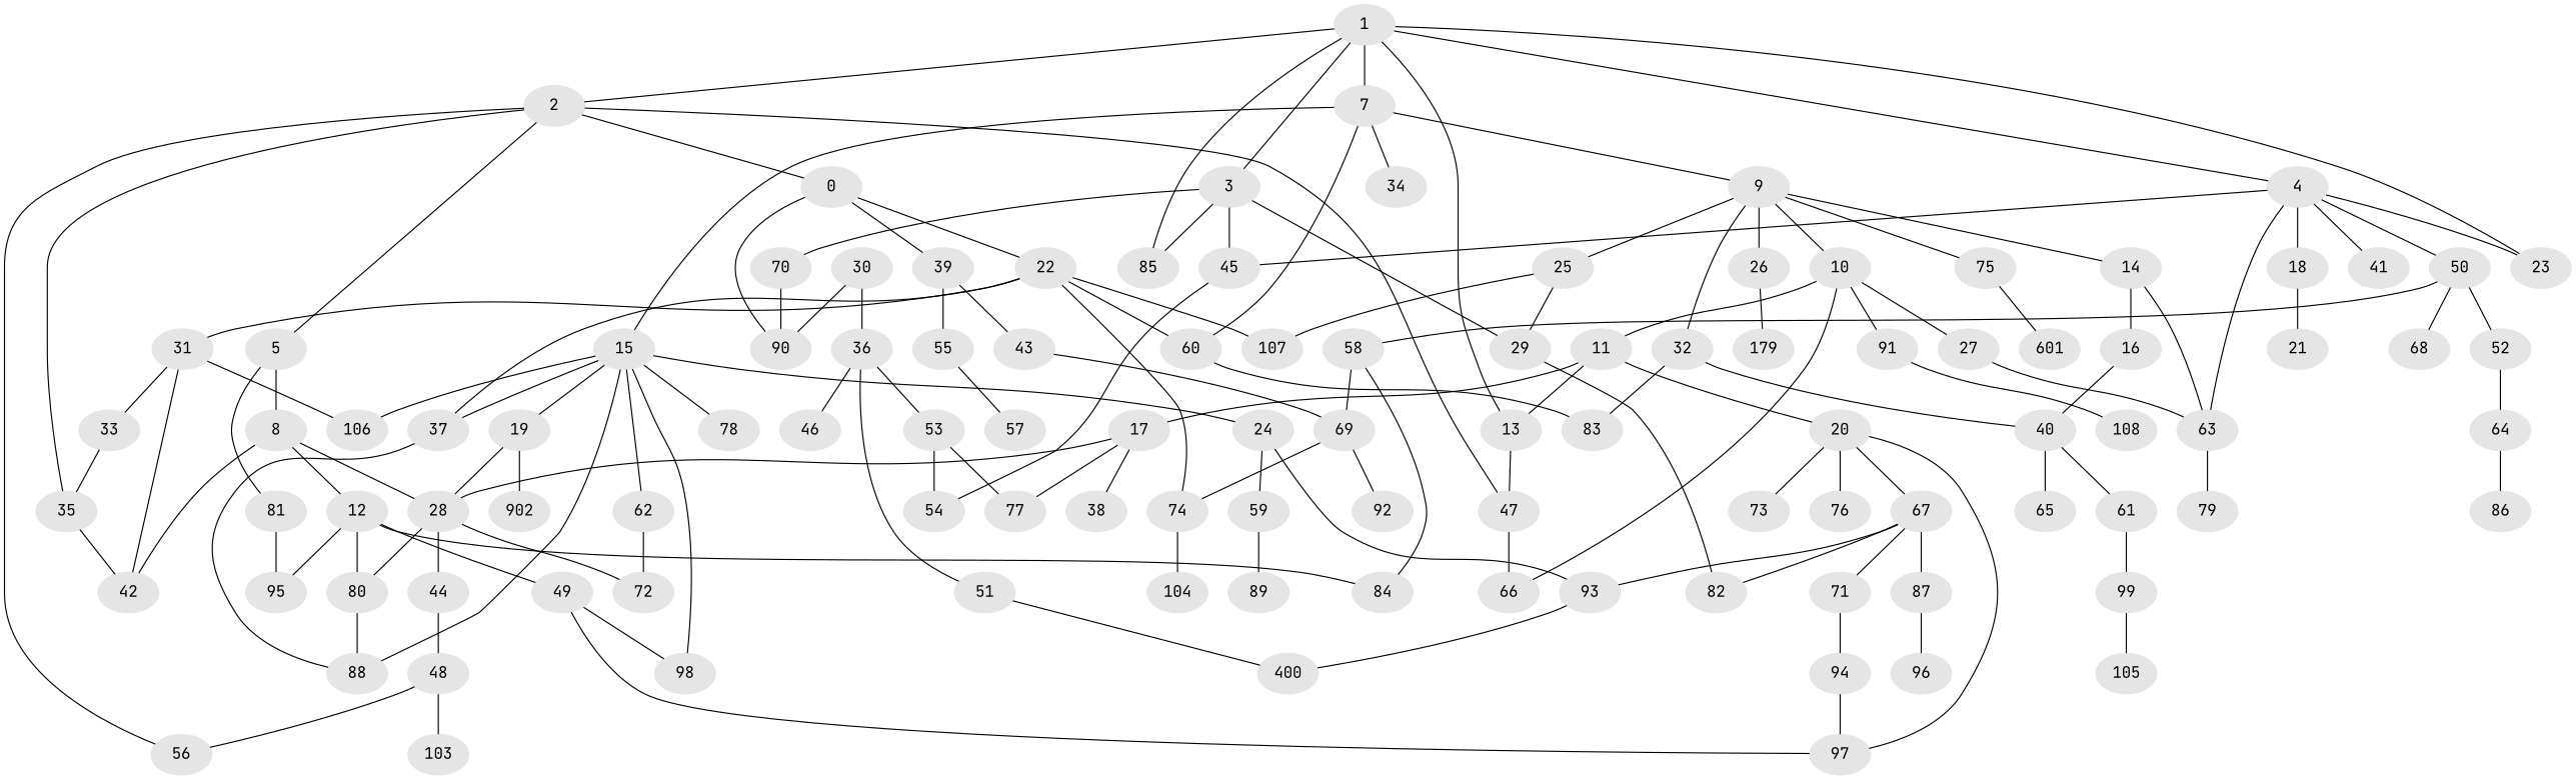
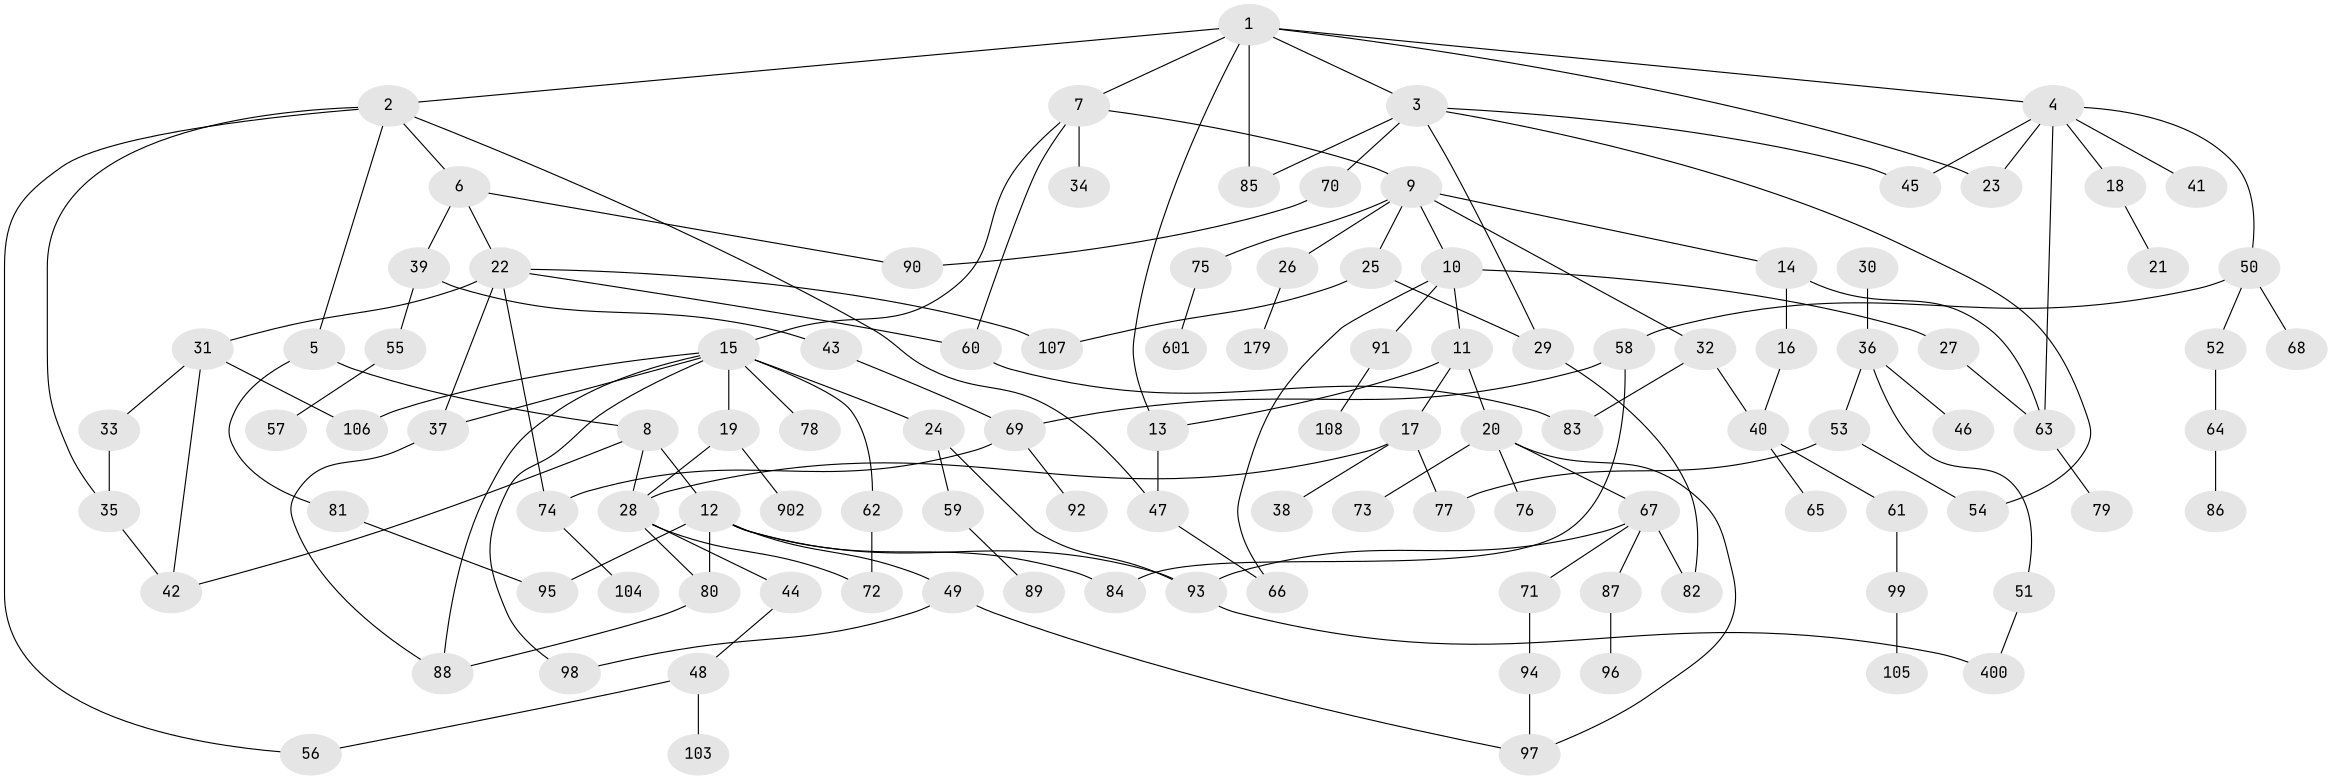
  graph {
    fontname="JetBrains Mono"
    node [color=gray90 fontname="JetBrains Mono" style=filled]
    edge [fontname="JetBrains Mono"]
    1
    2
    3
    4
    7
    13
    23
    85
    5
-   6 [label=0]
+   6
    35
    47
    56
    29
    45
    70
    18
    41
    50
    63
    9
    15
    34
    60
    8
    81
    22
    39
    90
    42
    66
    82
    54
    21
    52
    58
    68
    79
    12
    28
    95
    37
    31
    74
    107
    43
    55
    10
    14
    25
    26
    32
    75
    19
    24
    62
    78
    88
    98
    106
    83
    49
    80
    84
    93
    44
    72
    11
    27
    91
    16
    n72 [label=179]
    40
    n74 [label=601]
    17
    20
    108
    38
    77
    67
    73
    76
    97
    n84 [label=400]
    n85 [label=902]
    59
    61
    65
    30
    36
    71
    87
    33
    104
    89
    48
    46
    51
    53
    69
    57
    99
    92
    103
    64
    86
    105
    94
    96
    1 -- 2
    1 -- 3
    1 -- 4
    1 -- 7
    1 -- 13
    1 -- 23
    1 -- 85
    2 -- 5
    2 -- 6
    2 -- 35
    2 -- 47
    2 -- 56
    3 -- 85
    3 -- 29
    3 -- 45
    3 -- 70
    4 -- 23
    4 -- 45
    4 -- 18
    4 -- 41
    4 -- 50
    4 -- 63
    7 -- 9
    7 -- 15
    7 -- 34
    7 -- 60
    13 -- 47
    5 -- 8
    5 -- 81
    6 -- 22
    6 -- 39
    6 -- 90
    35 -- 42
    47 -- 66
    29 -- 82
-   45 -- 54
+   3 -- 54
    70 -- 90
    18 -- 21
    50 -- 52
    50 -- 58
    50 -- 68
    63 -- 79
    9 -- 10
    9 -- 14
    9 -- 25
    9 -- 26
    9 -- 32
    9 -- 75
    15 -- 37
    15 -- 19
    15 -- 24
    15 -- 62
    15 -- 78
    15 -- 88
    15 -- 98
    15 -- 106
    60 -- 83
    8 -- 42
    8 -- 12
    8 -- 28
    81 -- 95
    22 -- 60
    22 -- 37
    22 -- 31
    22 -- 74
    22 -- 107
    39 -- 43
    39 -- 55
    52 -- 64
    58 -- 84
    58 -- 69
    12 -- 95
    12 -- 49
    12 -- 80
    12 -- 84
+   12 -- 93
    28 -- 80
    28 -- 44
    28 -- 72
    37 -- 88
    31 -- 42
    31 -- 106
    31 -- 33
    74 -- 104
    43 -- 69
    55 -- 57
    10 -- 66
    10 -- 11
    10 -- 27
    10 -- 91
    14 -- 63
    14 -- 16
    25 -- 29
    25 -- 107
    26 -- n72
    32 -- 83
    32 -- 40
    75 -- n74
    19 -- 28
    19 -- n85
    24 -- 93
    24 -- 59
    62 -- 72
    49 -- 98
    49 -- 97
    80 -- 88
    93 -- n84
    44 -- 48
    11 -- 13
    11 -- 17
    11 -- 20
    27 -- 63
    91 -- 108
    16 -- 40
    40 -- 61
    40 -- 65
    17 -- 28
    17 -- 38
    17 -- 77
    20 -- 67
    20 -- 73
    20 -- 76
    20 -- 97
    67 -- 82
    67 -- 93
    67 -- 71
    67 -- 87
    59 -- 89
    61 -- 99
-   30 -- 90
    30 -- 36
    36 -- 46
    36 -- 51
    36 -- 53
    71 -- 94
    87 -- 96
    33 -- 35
    48 -- 56
    48 -- 103
    51 -- n84
    53 -- 54
    53 -- 77
    69 -- 74
    69 -- 92
    99 -- 105
    64 -- 86
    94 -- 97
  }
